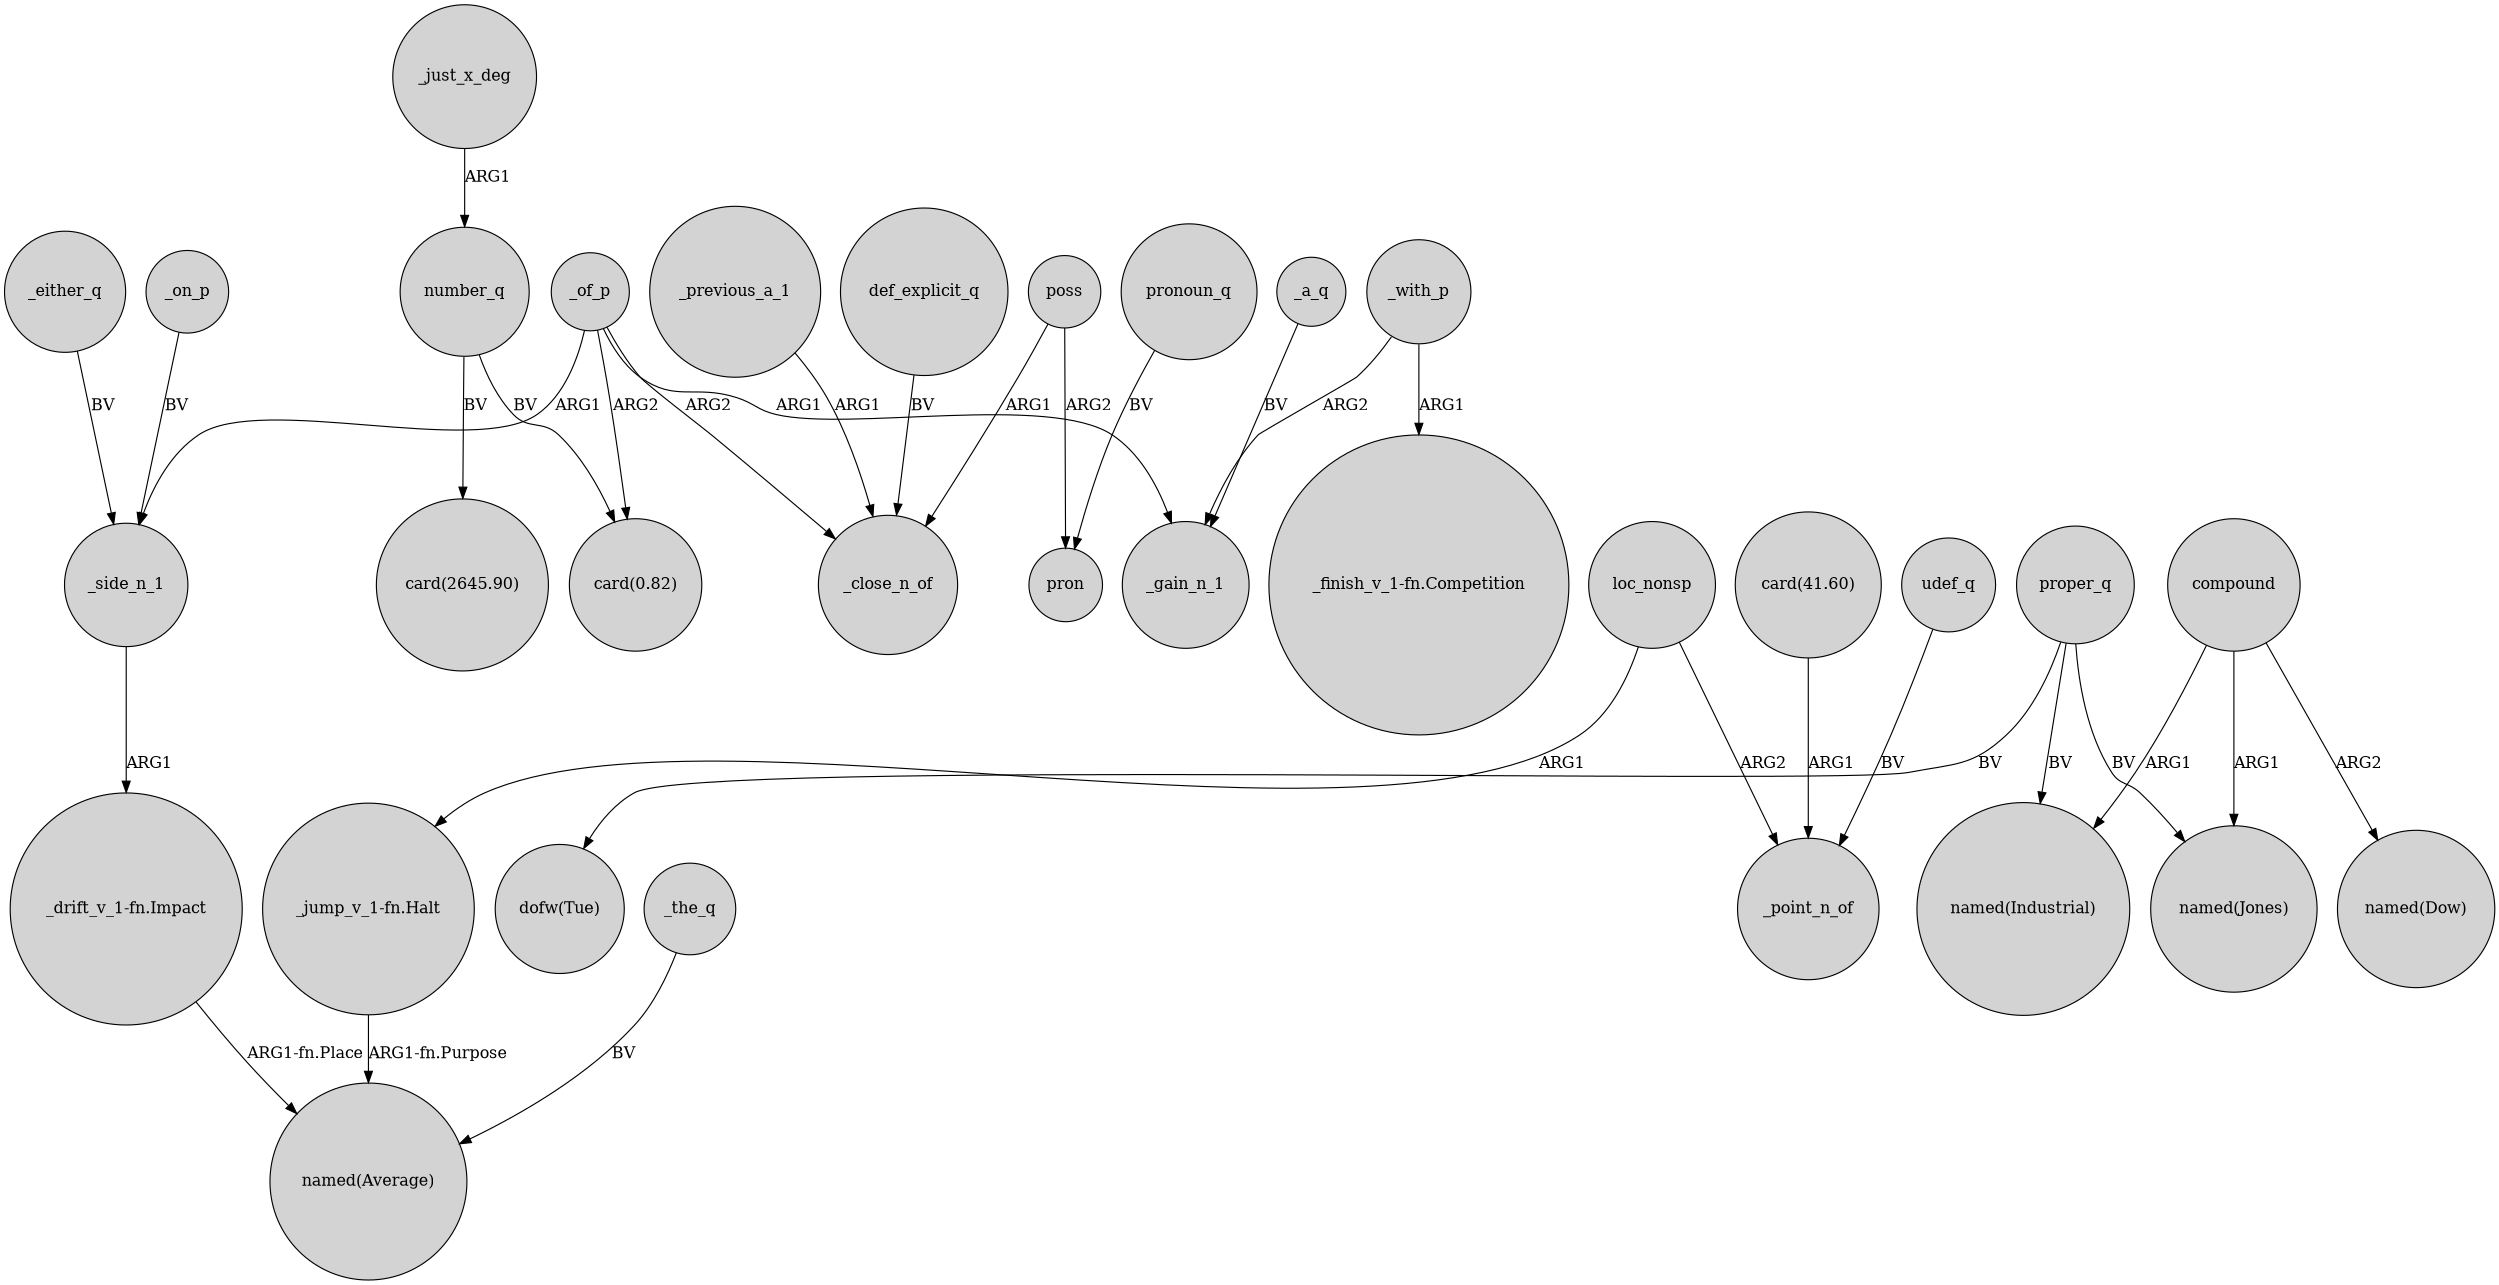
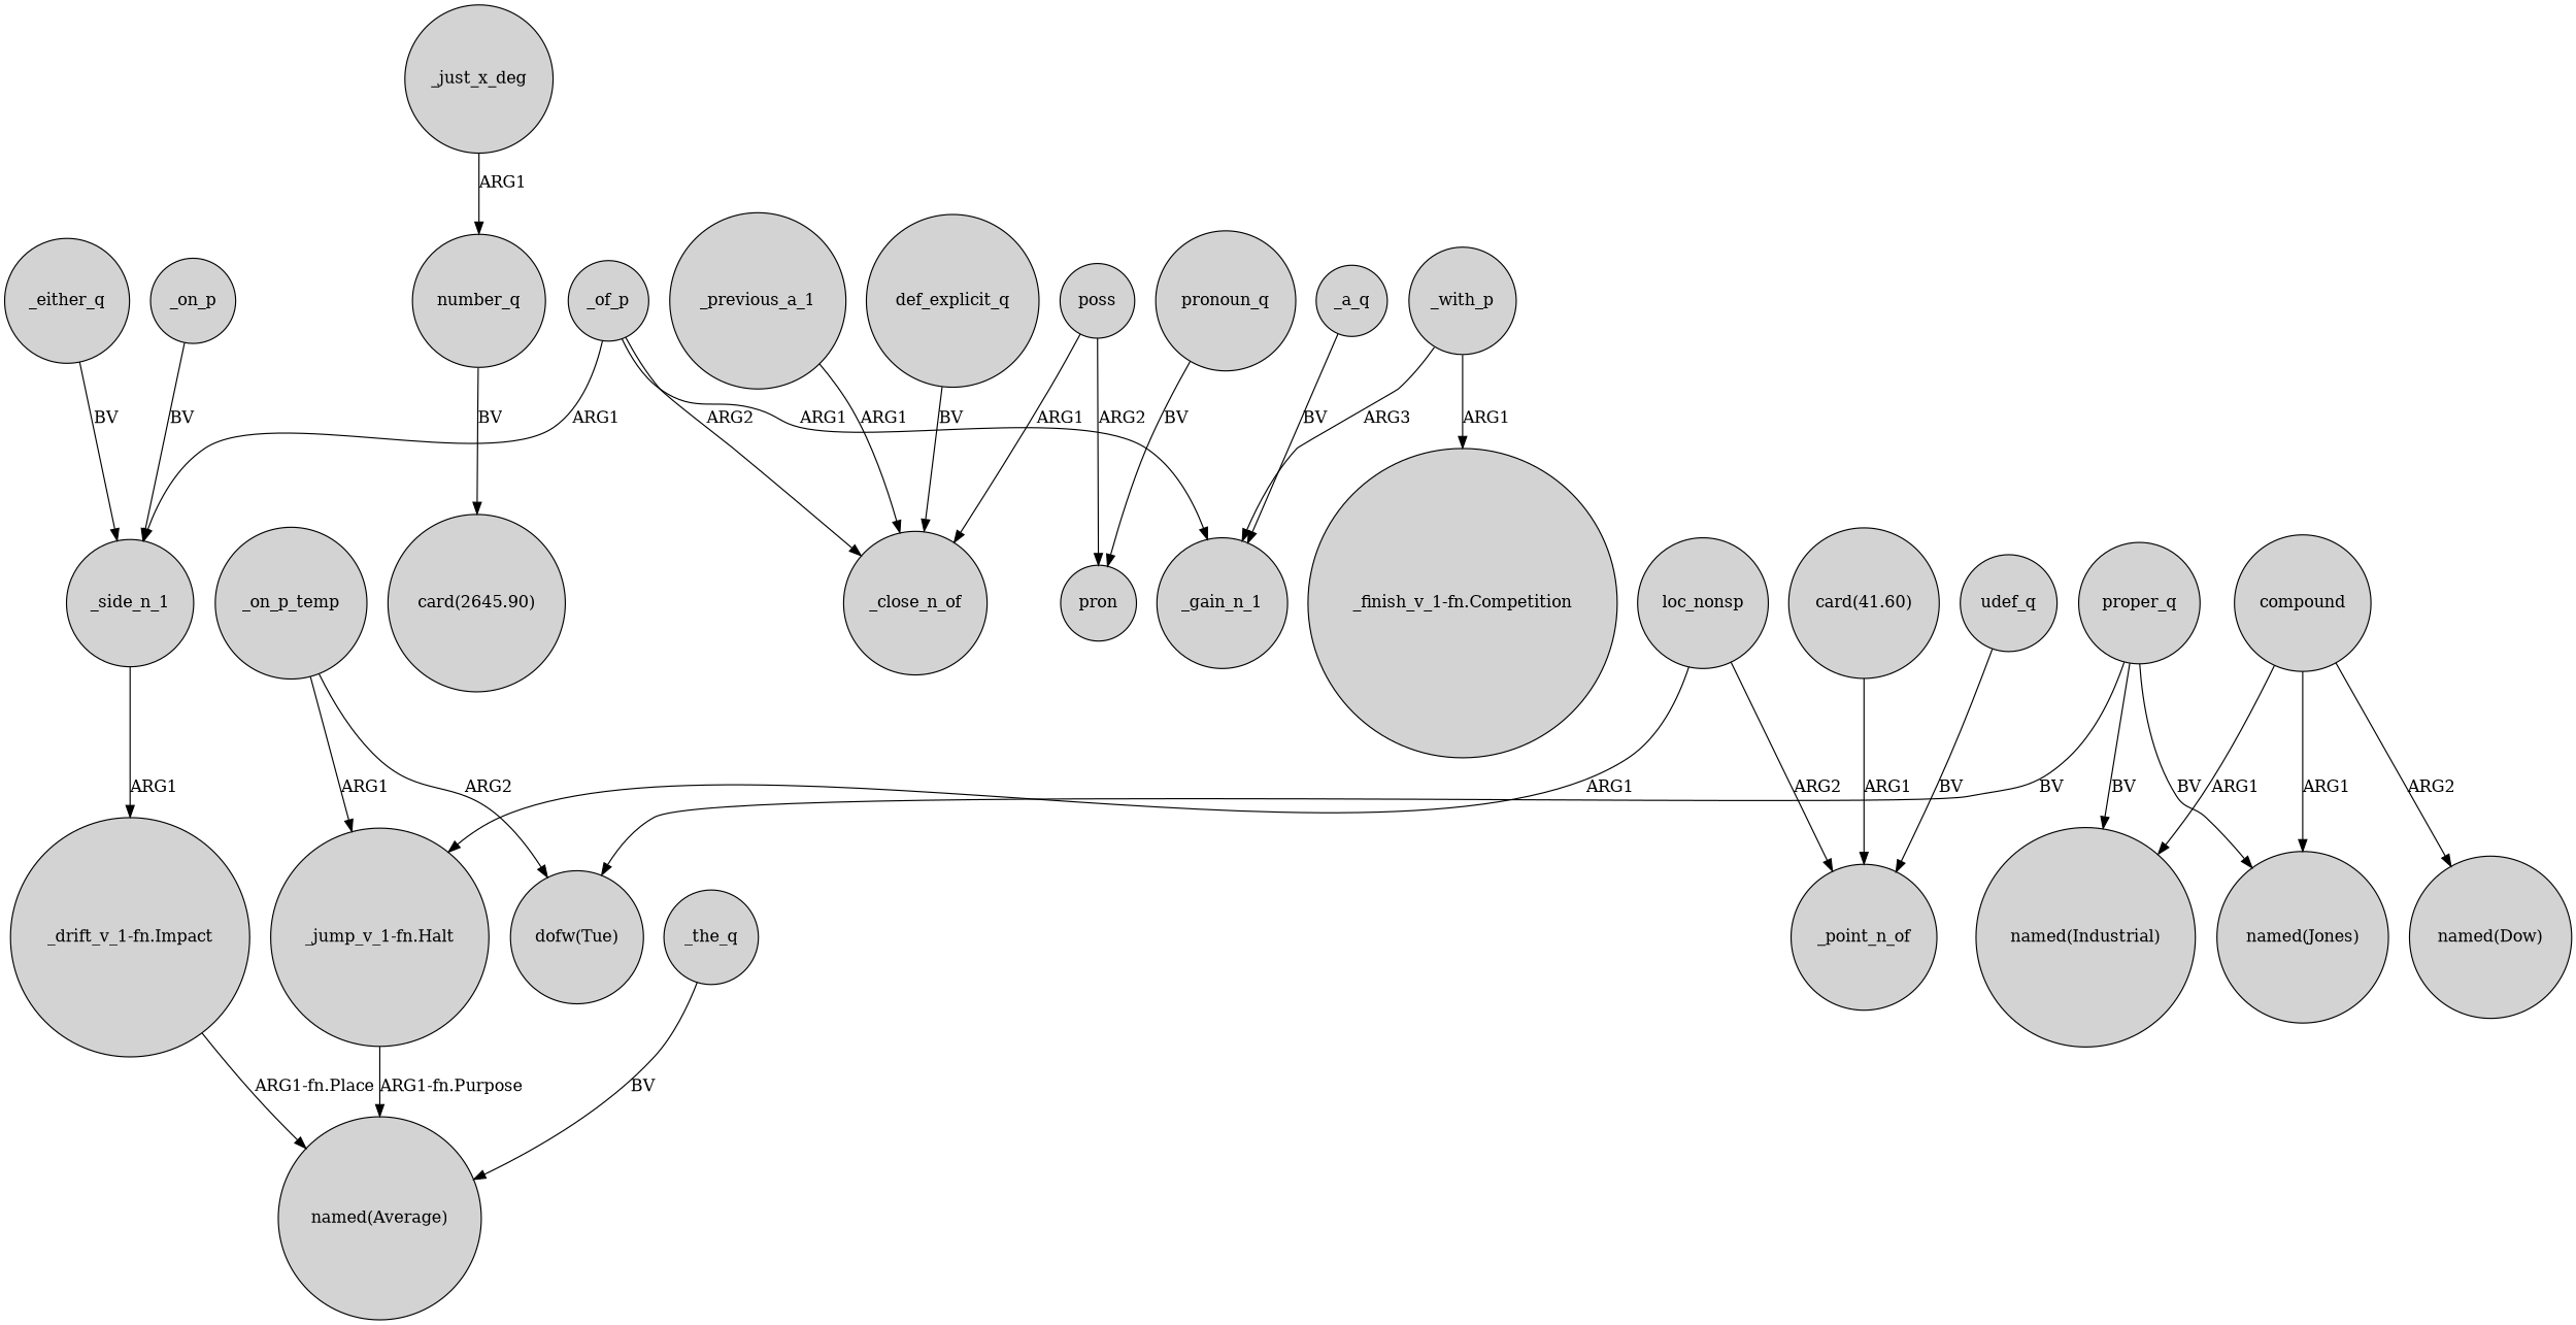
  digraph {
    node [shape=circle style=filled]
+   _on_p_temp
    "_jump_v_1-fn.Halt"
    "dofw(Tue)"
    "named(Average)"
    _just_x_deg
    number_q
    "card(2645.90)"
-   "card(0.82)"
    _on_p
    _side_n_1
    "_drift_v_1-fn.Impact"
    _previous_a_1
    _close_n_of
    compound
    "named(Jones)"
    "named(Industrial)"
    "named(Dow)"
    "card(41.60)"
    _point_n_of
    loc_nonsp
    _either_q
    _of_p
    _gain_n_1
    poss
    pron
    pronoun_q
    proper_q
    _with_p
    "_finish_v_1-fn.Competition"
    _the_q
    _a_q
    udef_q
    def_explicit_q
+   _on_p_temp -> "_jump_v_1-fn.Halt" [label=ARG1]
+   _on_p_temp -> "dofw(Tue)" [label=ARG2]
    "_jump_v_1-fn.Halt" -> "named(Average)" [label="ARG1-fn.Purpose"]
    _just_x_deg -> number_q [label=ARG1]
    number_q -> "card(2645.90)" [label=BV]
-   number_q -> "card(0.82)" [label=BV]
    _on_p -> _side_n_1 [label=BV]
    _side_n_1 -> "_drift_v_1-fn.Impact" [label=ARG1]
    "_drift_v_1-fn.Impact" -> "named(Average)" [label="ARG1-fn.Place"]
    _previous_a_1 -> _close_n_of [label=ARG1]
    compound -> "named(Jones)" [label=ARG1]
    compound -> "named(Industrial)" [label=ARG1]
    compound -> "named(Dow)" [label=ARG2]
    "card(41.60)" -> _point_n_of [label=ARG1]
    loc_nonsp -> "_jump_v_1-fn.Halt" [label=ARG1]
    loc_nonsp -> _point_n_of [label=ARG2]
    _either_q -> _side_n_1 [label=BV]
-   _of_p -> "card(0.82)" [label=ARG2]
    _of_p -> _side_n_1 [label=ARG1]
    _of_p -> _close_n_of [label=ARG2]
    _of_p -> _gain_n_1 [label=ARG1]
    poss -> _close_n_of [label=ARG1]
    poss -> pron [label=ARG2]
    pronoun_q -> pron [label=BV]
    proper_q -> "dofw(Tue)" [label=BV]
    proper_q -> "named(Jones)" [label=BV]
    proper_q -> "named(Industrial)" [label=BV]
-   _with_p -> _gain_n_1 [label=ARG2]
+   _with_p -> _gain_n_1 [label=ARG3]
    _with_p -> "_finish_v_1-fn.Competition" [label=ARG1]
    _the_q -> "named(Average)" [label=BV]
    _a_q -> _gain_n_1 [label=BV]
    udef_q -> _point_n_of [label=BV]
    def_explicit_q -> _close_n_of [label=BV]
  }
